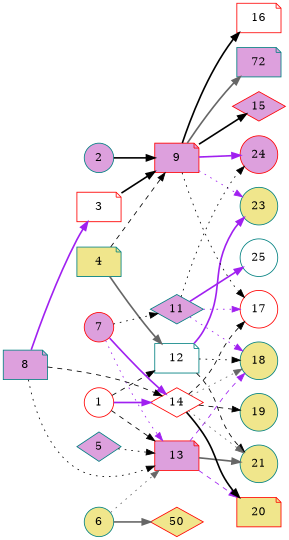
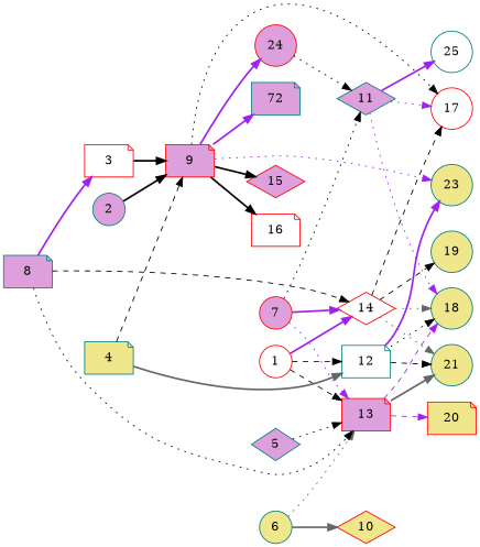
  digraph {
    rankdir=LR
    node [alpha=0.14 color=teal fillcolor=plum shape=circle style=filled]
    edge [color=black style=bold]
    1 [color=red expect_size=36498432 fillcolor=white]
    12 [alpha=0.16 expect_size=8387584 fillcolor=white shape=note]
    13 [alpha=0.08 color=red expect_size=37566464 shape=note]
    14 [alpha=0.13 color=red expect_size=36338688 fillcolor=white shape=diamond]
    9 [alpha=0.08 color=red expect_size=50220032 shape=note]
    15 [alpha=0.17 color=red expect_size=41202688 shape=diamond]
    16 [alpha=0.11 color=red expect_size=50294784 fillcolor=white shape=note]
    17 [alpha=0.18 color=red expect_size=30652416 fillcolor=white]
    n9 [expect_size=37343232 label=72 shape=note]
    23 [alpha=0.16 expect_size=27696128 fillcolor=khaki]
    24 [alpha=0.16 color=red expect_size=45967360]
    21 [alpha=0.01 expect_size=49935360 fillcolor=khaki]
    18 [alpha=0.09 expect_size=9248768 fillcolor=khaki]
    20 [alpha=0.18 color=red expect_size=29503488 fillcolor=khaki shape=note]
    19 [alpha=0.09 expect_size=11233280 fillcolor=khaki]
    2 [alpha=0.12 expect_size=31566848]
    3 [alpha=0.19 color=red expect_size=25542656 fillcolor=white shape=note]
    4 [alpha=0.02 expect_size=45095936 fillcolor=khaki shape=note]
    5 [alpha=0.04 expect_size=51385344 shape=diamond]
    6 [alpha=0.12 expect_size=14383104 fillcolor=khaki]
-   10 [alpha=0.09 color=red expect_size=23647232 fillcolor=khaki shape=diamond label=50]
+   10 [alpha=0.09 color=red expect_size=23647232 fillcolor=khaki shape=diamond]
    7 [alpha=0.11 color=red expect_size=52259840]
    11 [alpha=0.15 expect_size=22102016 shape=diamond]
    25 [expect_size=29979648 fillcolor=white]
    8 [alpha=0.01 expect_size=48562176 shape=note]
    1 -> 12 [style=dashed]
    1 -> 13 [style=dashed]
    1 -> 14 [color=purple]
    12 -> 23 [color=purple]
    12 -> 21 [style=dashed]
    12 -> 18 [style=dotted]
    13 -> 21 [color=gray40]
    13 -> 18 [color=purple style=dashed]
    13 -> 20 [color=purple style=dashed]
    14 -> 17 [style=dashed]
    14 -> 21 [color=gray40 style=dotted]
    14 -> 18 [color=gray40 style=dotted]
-   14 -> 20
    14 -> 19 [style=dashed]
    9 -> 15
    9 -> 16
    9 -> 17 [style=dotted]
-   9 -> n9 [color=gray40]
+   9 -> n9 [color=purple]
    9 -> 23 [color=purple style=dotted]
    9 -> 24 [color=purple]
    2 -> 9
    3 -> 9
    4 -> 12 [color=gray40]
    4 -> 9 [style=dashed]
    5 -> 13 [style=dotted]
    6 -> 13 [color=gray40 style=dotted]
    6 -> 10 [color=gray40]
    7 -> 13 [color=purple style=dotted]
    7 -> 14 [color=purple]
    7 -> 11 [style=dotted]
    11 -> 17 [color=purple style=dotted]
-   11 -> 24 [style=dotted]
+   24 -> 11 [style=dotted]
    11 -> 18 [color=purple style=dotted]
    11 -> 25 [color=purple]
    8 -> 13 [style=dotted]
    8 -> 14 [style=dashed]
    8 -> 3 [color=purple]
  }
